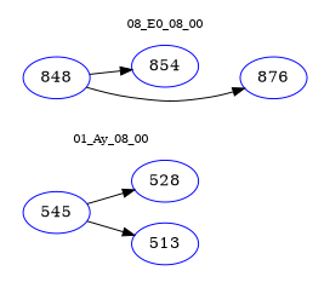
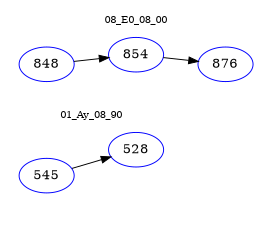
  digraph {
    rankdir=LR
    node [color=blue]
    edge [color=black]
    n1 [label=545]
-   n2 [label=513]
    n3 [label=528]
    n4 [label=848]
    n5 [label=876]
    n6 [label=854]
    subgraph cluster_1 {
      color=white
      fontsize=10
-     label="01_Ay_08_00"
+     label="01_Ay_08_90"
      n1
-     n2
      n3
    }
    subgraph cluster_2 {
      color=white
      fontsize=10
      label="08_E0_08_00"
      n4
      n5
      n6
    }
-   n1 -> n2
    n1 -> n3
-   n4 -> n5
+   n6 -> n5
    n4 -> n6
  }
